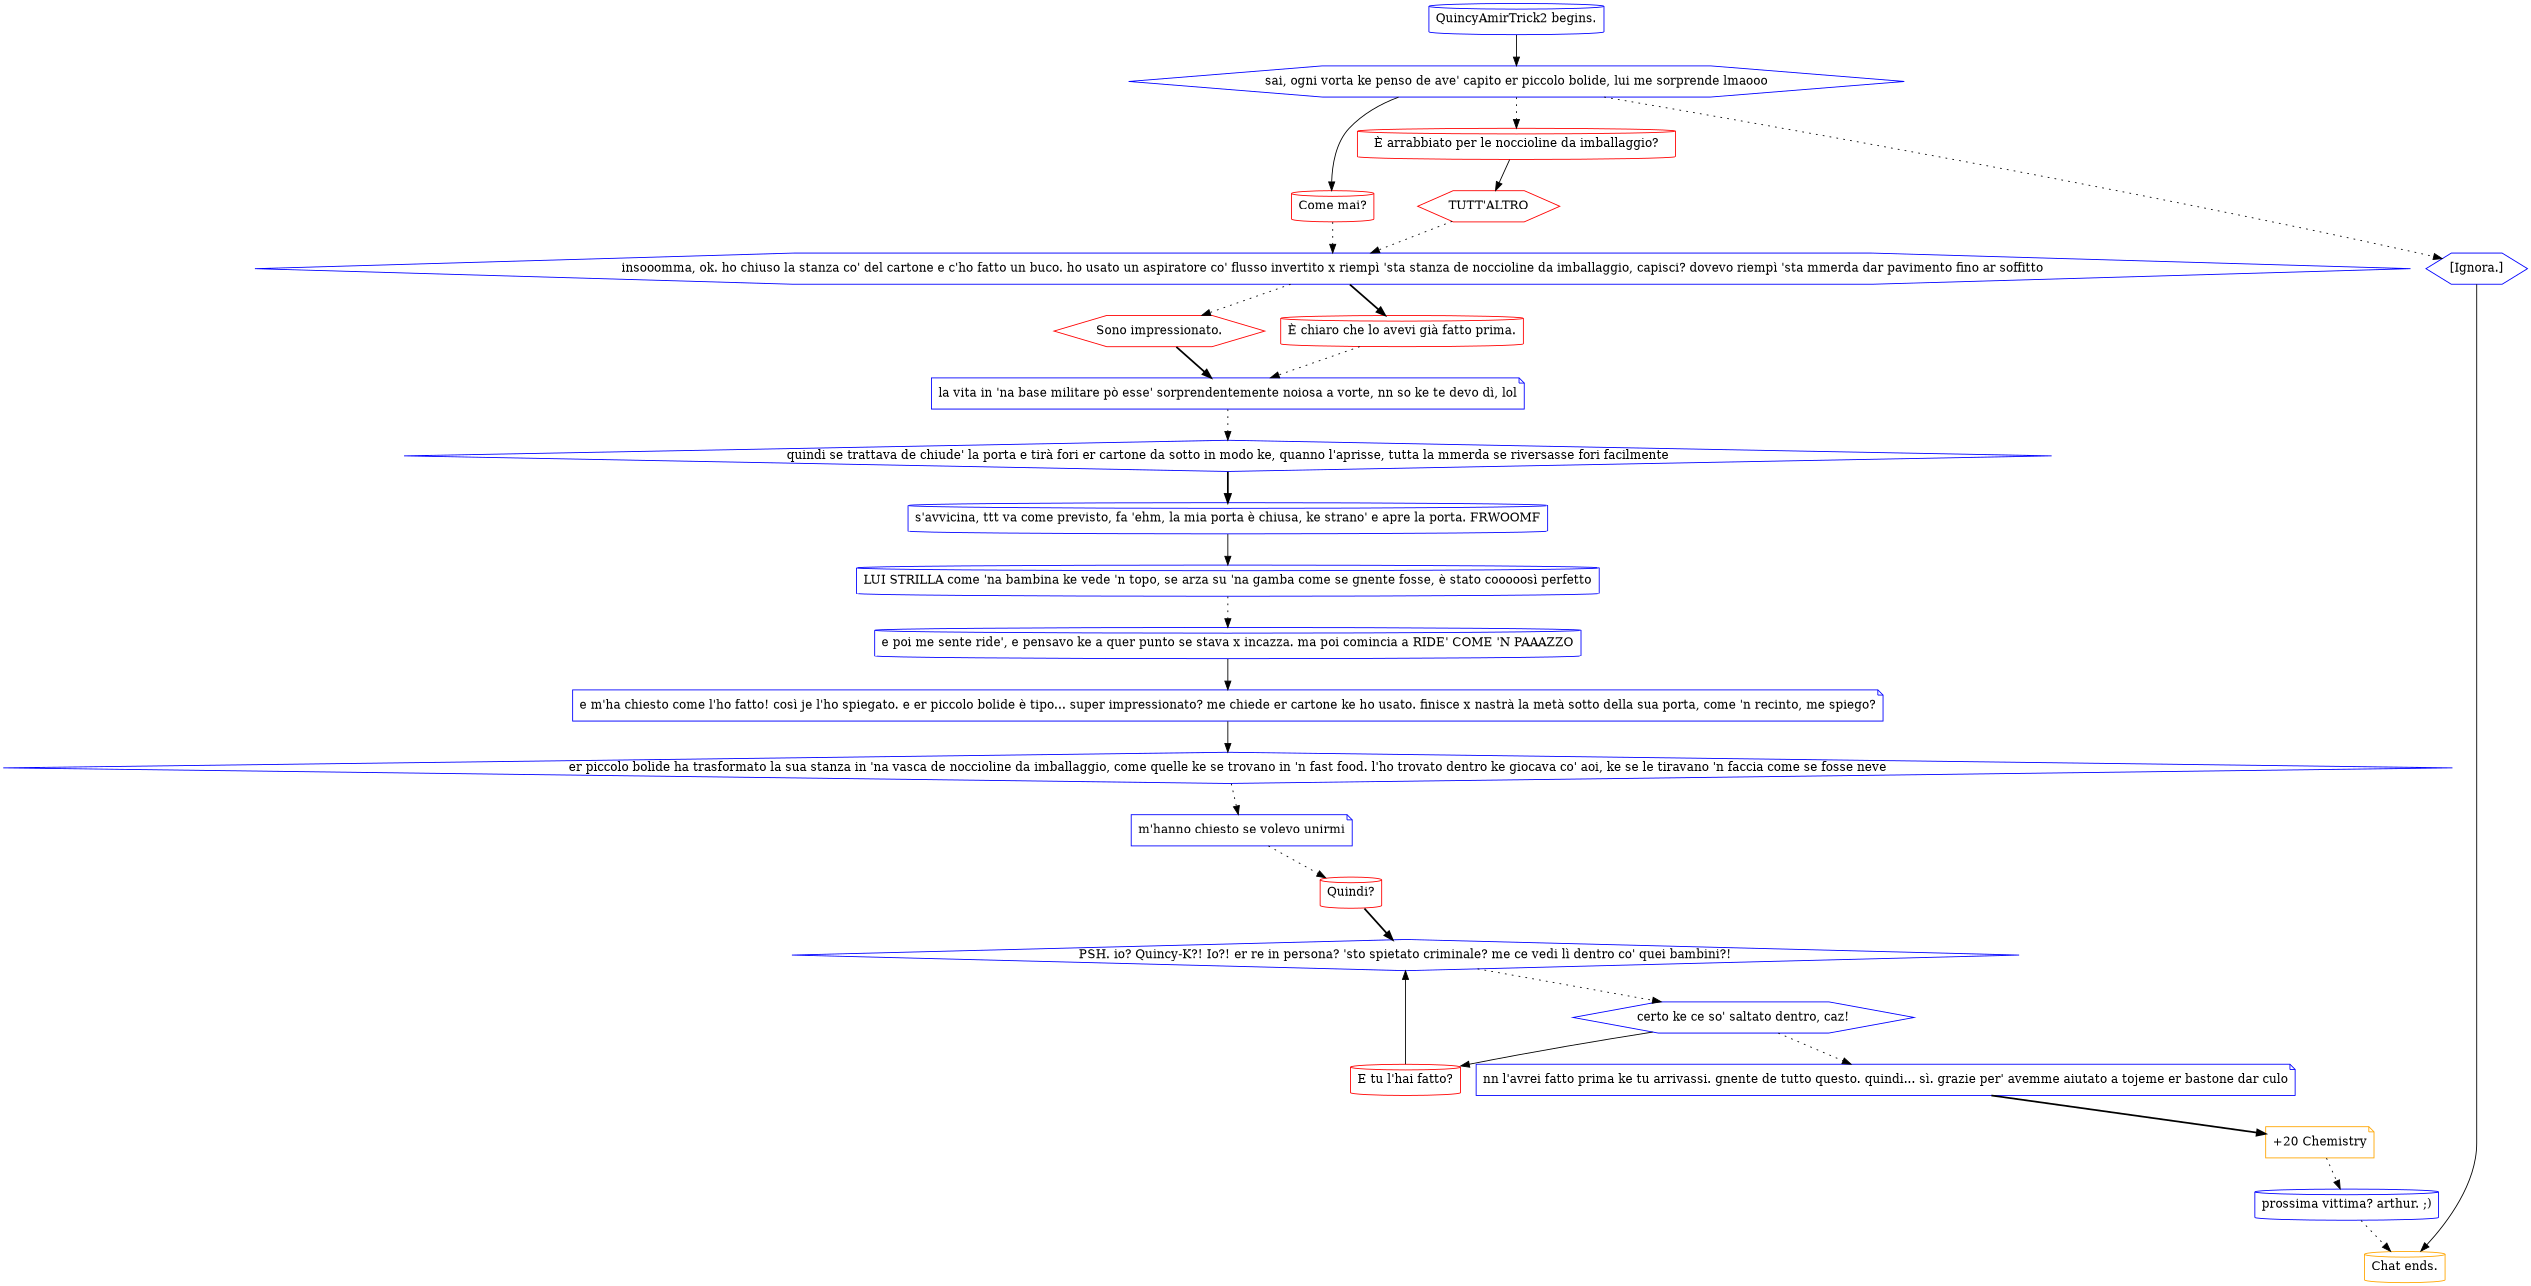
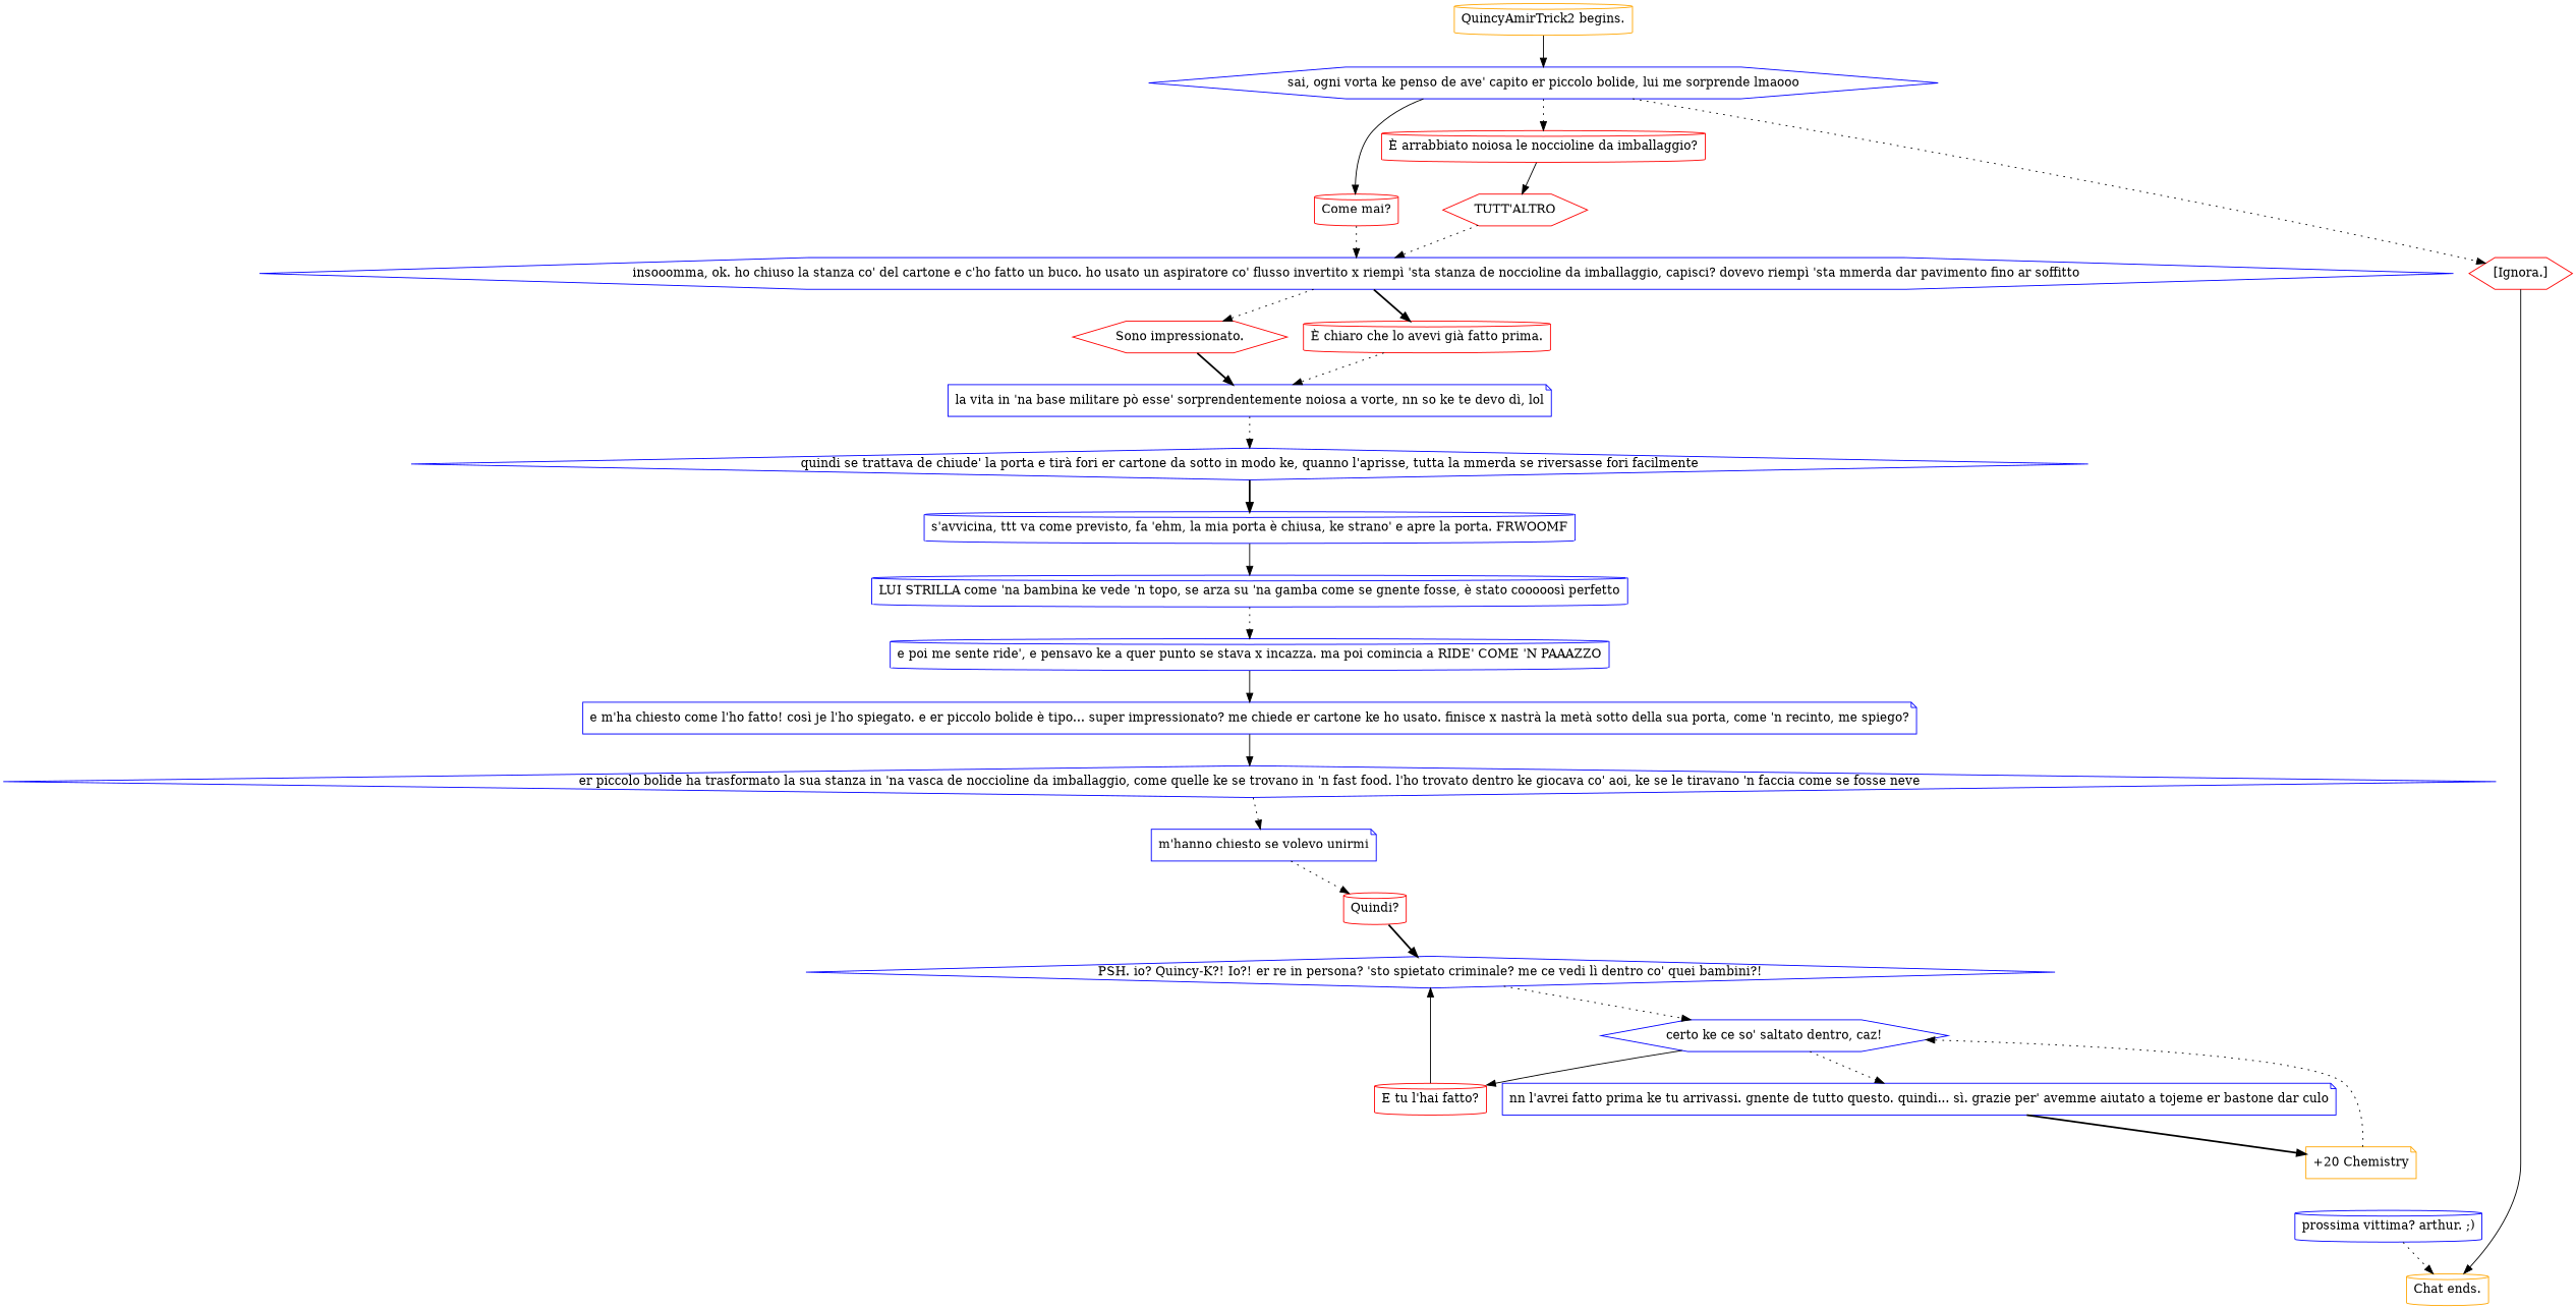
  digraph {
    node [color=blue shape=cylinder]
    edge [style=dotted]
-   "QuincyAmirTrick2 begins."
+   "QuincyAmirTrick2 begins." [color=orange]
    n2 [label="sai, ogni vorta ke penso de ave' capito er piccolo bolide, lui me sorprende lmaooo" shape=hexagon]
    n3 [color=red label="Come mai?"]
-   n4 [color=red label="È arrabbiato per le noccioline da imballaggio?"]
-   n5 [label="[Ignora.]" shape=hexagon]
+   n4 [color=red label="È arrabbiato noiosa le noccioline da imballaggio?"]
+   n5 [color=red label="[Ignora.]" shape=hexagon]
    n6 [label="insooomma, ok. ho chiuso la stanza co' del cartone e c'ho fatto un buco. ho usato un aspiratore co' flusso invertito x riempì 'sta stanza de noccioline da imballaggio, capisci? dovevo riempì 'sta mmerda dar pavimento fino ar soffitto" shape=hexagon]
    n7 [color=red label="TUTT'ALTRO" shape=hexagon]
    "Chat ends." [color=orange]
    n9 [color=red label="Sono impressionato." shape=hexagon]
    n10 [color=red label="È chiaro che lo avevi già fatto prima."]
    n11 [label="la vita in 'na base militare pò esse' sorprendentemente noiosa a vorte, nn so ke te devo dì, lol" shape=note]
    n12 [label="quindi se trattava de chiude' la porta e tirà fori er cartone da sotto in modo ke, quanno l'aprisse, tutta la mmerda se riversasse fori facilmente" shape=diamond]
    n13 [label="s'avvicina, ttt va come previsto, fa 'ehm, la mia porta è chiusa, ke strano' e apre la porta. FRWOOMF"]
    n14 [label="LUI STRILLA come 'na bambina ke vede 'n topo, se arza su 'na gamba come se gnente fosse, è stato cooooosì perfetto"]
    n15 [label="e poi me sente ride', e pensavo ke a quer punto se stava x incazza. ma poi comincia a RIDE' COME 'N PAAAZZO"]
    n16 [label="e m'ha chiesto come l'ho fatto! così je l'ho spiegato. e er piccolo bolide è tipo... super impressionato? me chiede er cartone ke ho usato. finisce x nastrà la metà sotto della sua porta, come 'n recinto, me spiego?" shape=note]
    n17 [label="er piccolo bolide ha trasformato la sua stanza in 'na vasca de noccioline da imballaggio, come quelle ke se trovano in 'n fast food. l'ho trovato dentro ke giocava co' aoi, ke se le tiravano 'n faccia come se fosse neve" shape=diamond]
    n18 [label="m'hanno chiesto se volevo unirmi" shape=note]
    n19 [color=red label="Quindi?"]
    n20 [color=red label="E tu l'hai fatto?"]
    n21 [label="PSH. io? Quincy-K?! Io?! er re in persona? 'sto spietato criminale? me ce vedi lì dentro co' quei bambini?!" shape=diamond]
    n22 [label="certo ke ce so' saltato dentro, caz!" shape=hexagon]
    n23 [label="nn l'avrei fatto prima ke tu arrivassi. gnente de tutto questo. quindi... sì. grazie per' avemme aiutato a tojeme er bastone dar culo" shape=note]
    n24 [color=orange label="+20 Chemistry" shape=note]
    n25 [label="prossima vittima? arthur. ;)"]
    "QuincyAmirTrick2 begins." -> n2 [style=solid]
    n2 -> n3 [style=solid]
    n2 -> n4
    n2 -> n5
    n3 -> n6
    n4 -> n7 [style=solid]
    n5 -> "Chat ends." [style=solid]
    n6 -> n9
    n6 -> n10 [style=bold]
    n7 -> n6
    n9 -> n11 [style=bold]
    n10 -> n11
    n11 -> n12
    n12 -> n13 [style=bold]
    n13 -> n14 [style=solid]
    n14 -> n15
    n15 -> n16 [style=solid]
    n16 -> n17 [style=solid]
    n17 -> n18
    n18 -> n19
    n19 -> n21 [style=bold]
    n20 -> n21 [style=solid]
    n21 -> n22
    n22 -> n20 [style=solid]
    n22 -> n23
    n23 -> n24 [style=bold]
-   n24 -> n25
+   n24 -> n22
    n25 -> "Chat ends."
  }
